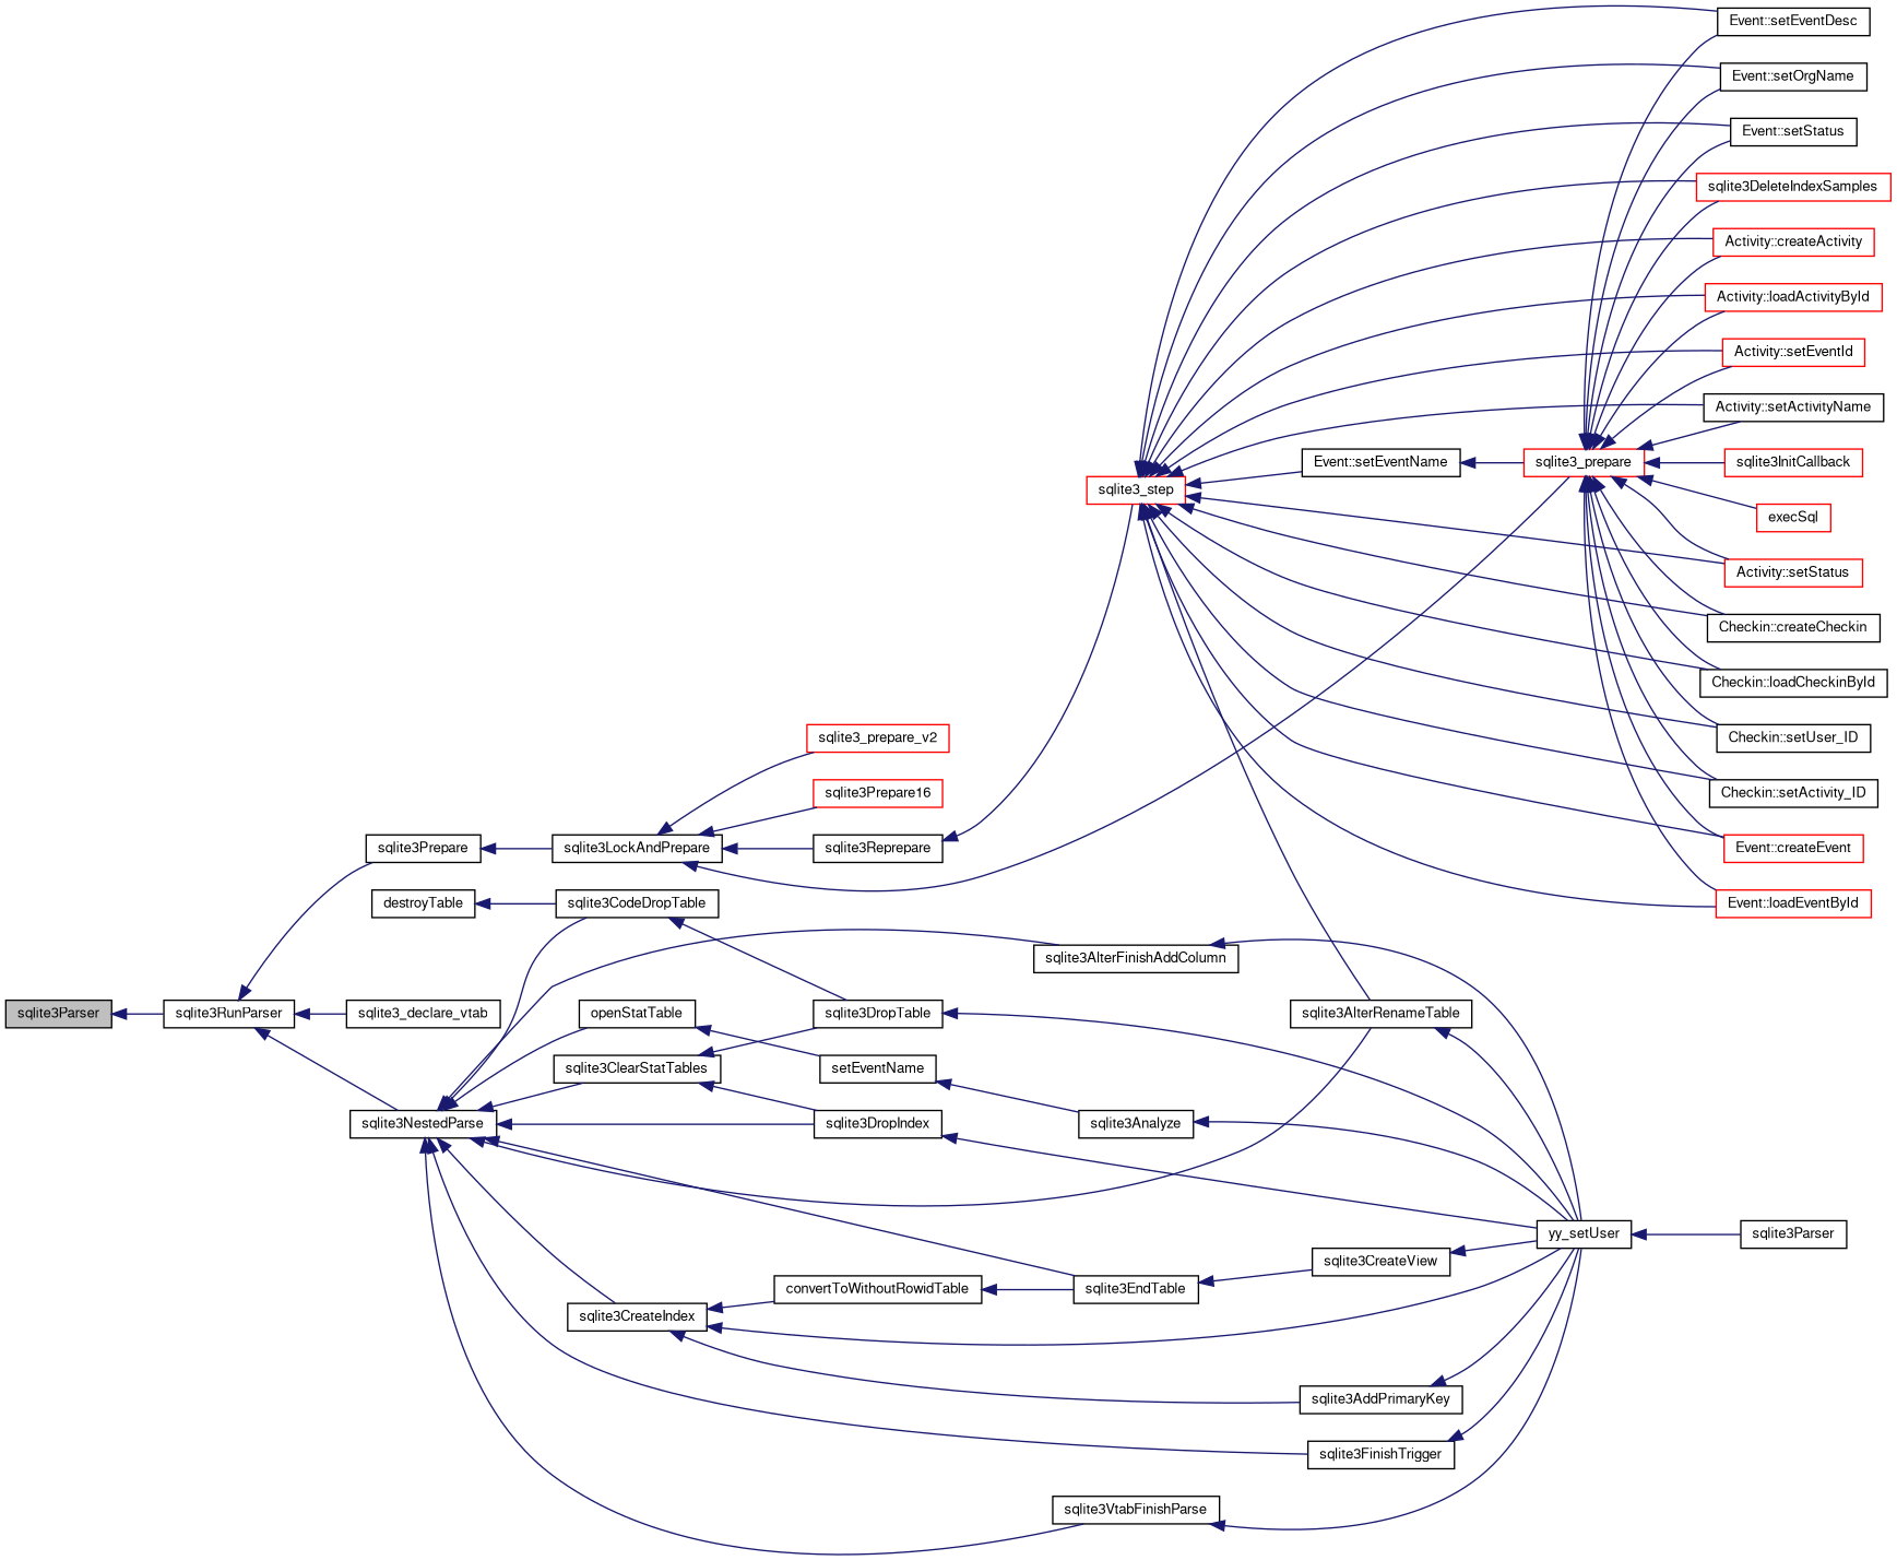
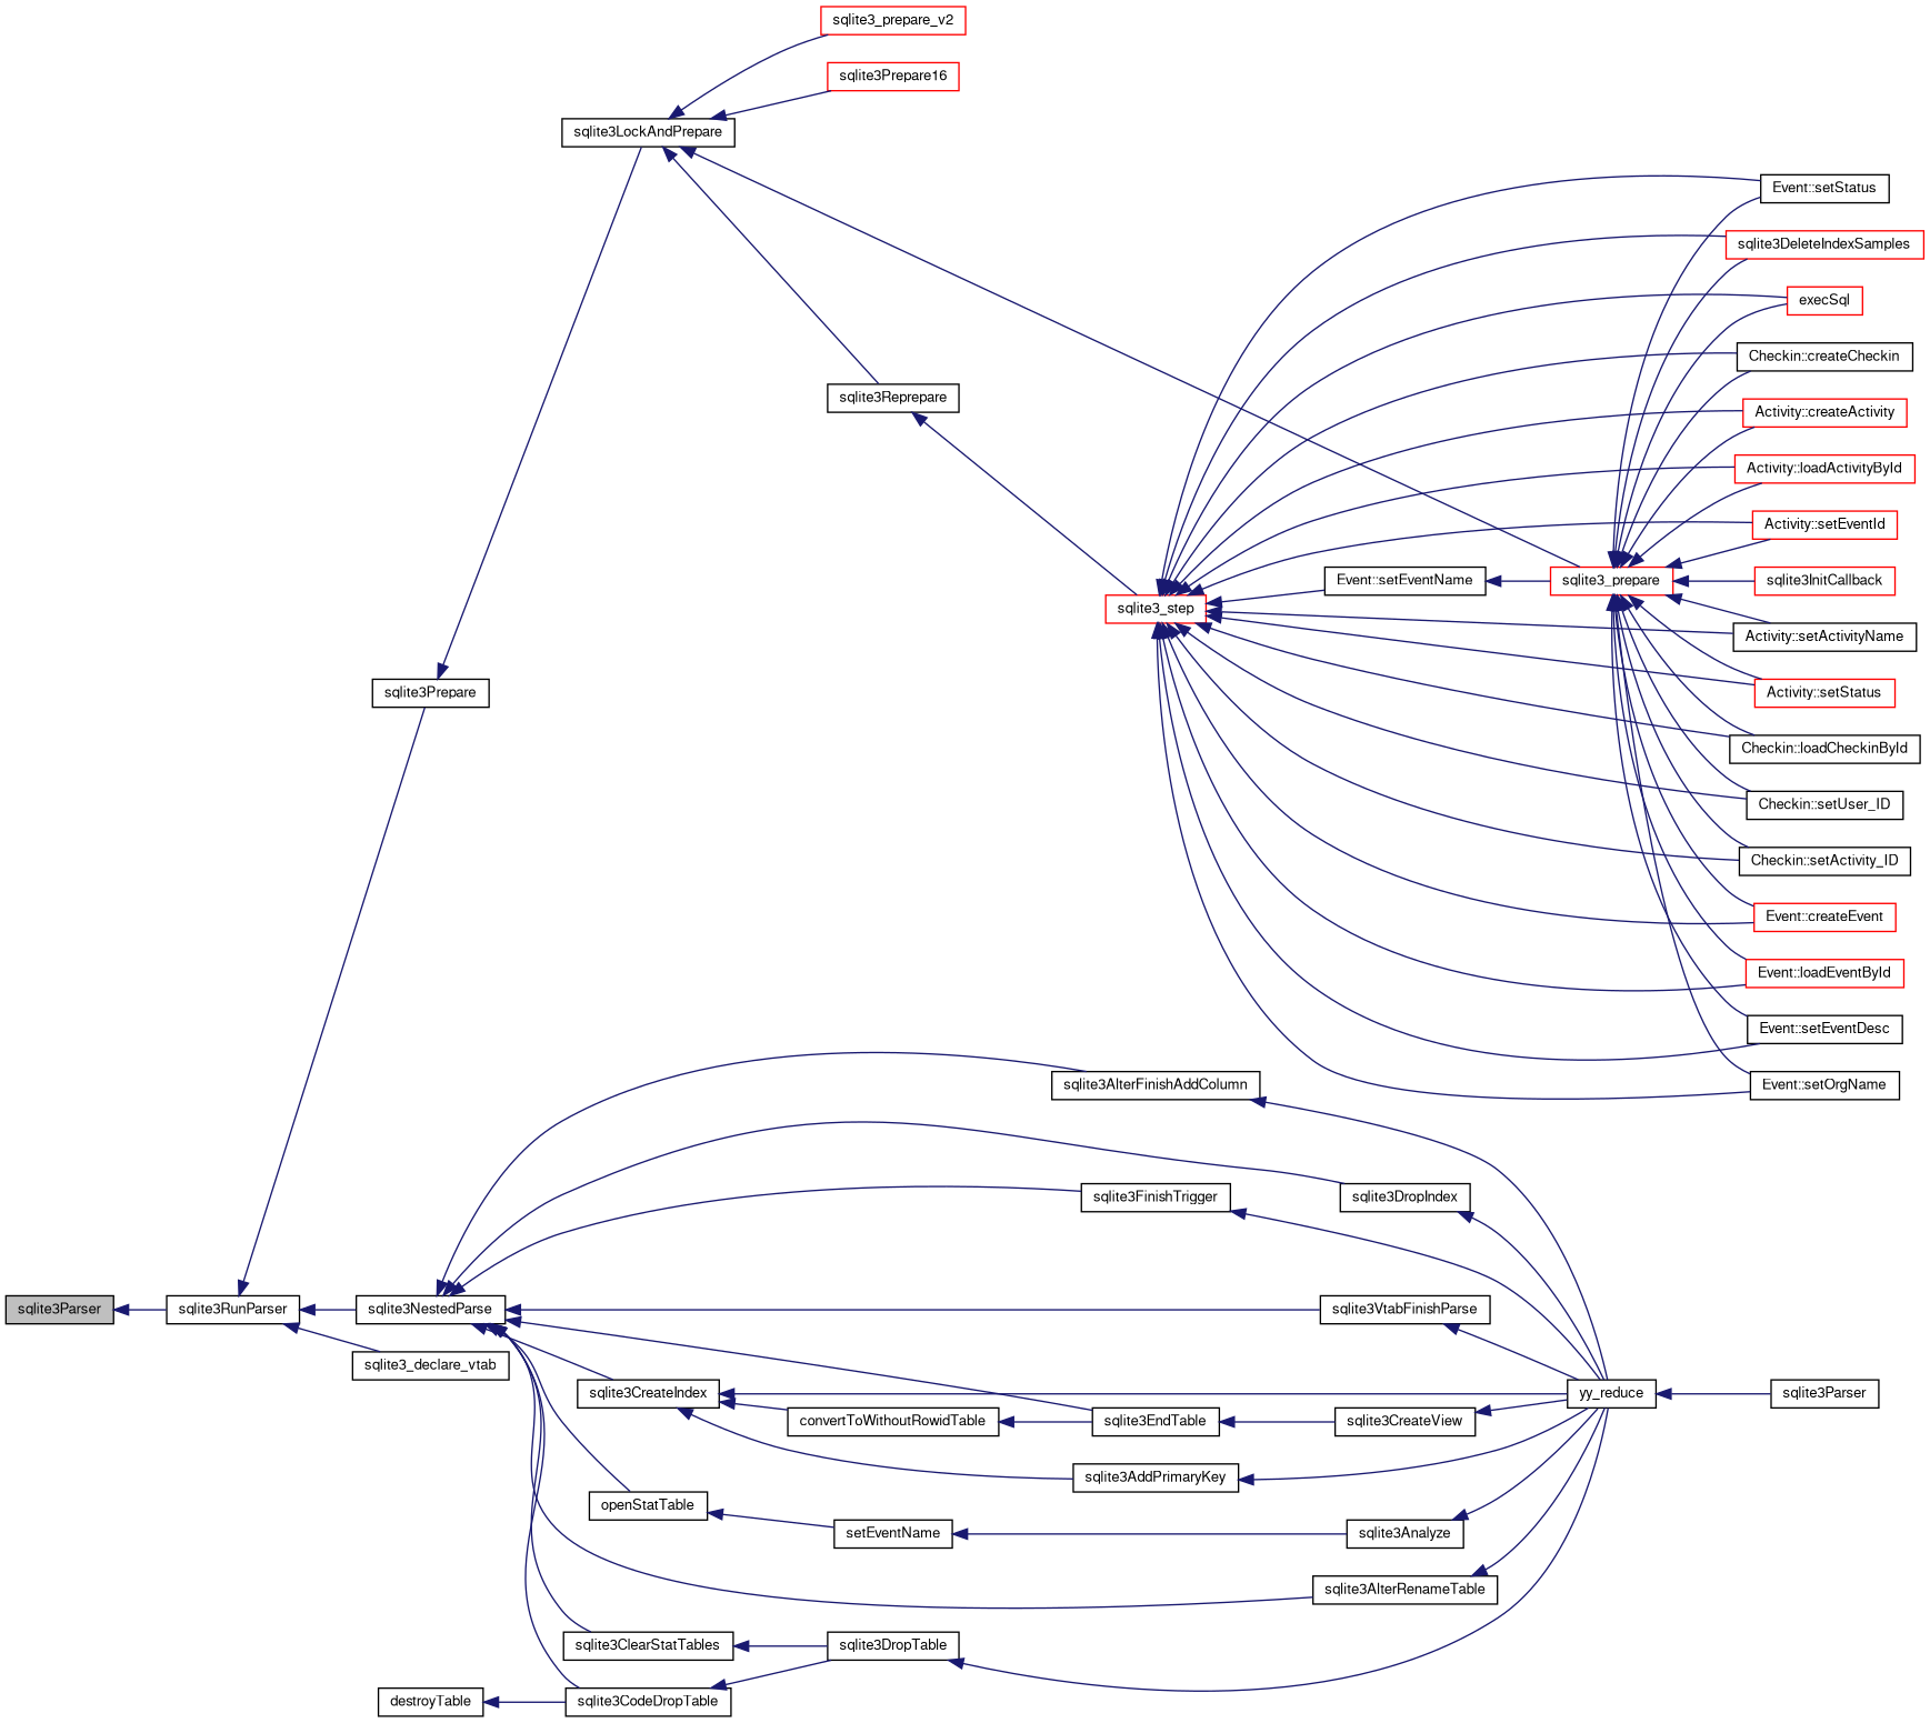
  digraph {
    rankdir=LR
    node [color=black fillcolor=white fontname=FreeSans fontsize=10 shape=record style=filled]
    edge [color=midnightblue dir=back fontname=FreeSans fontsize=10 labelfontname=FreeSans labelfontsize=10 style=solid]
    n1 [fillcolor=grey75 fontcolor=black height=0.2 label=sqlite3Parser width=0.4]
    n2 [height=0.2 label=sqlite3RunParser width=0.4]
    n3 [height=0.2 label=sqlite3NestedParse width=0.4]
    n4 [height=0.2 label=sqlite3Prepare width=0.4]
    n5 [height=0.2 label=sqlite3_declare_vtab width=0.4]
    n6 [height=0.2 label=sqlite3AlterRenameTable width=0.4]
    n7 [height=0.2 label=sqlite3AlterFinishAddColumn width=0.4]
    n8 [height=0.2 label=openStatTable width=0.4]
    n9 [height=0.2 label=sqlite3EndTable width=0.4]
    n10 [height=0.2 label=sqlite3CodeDropTable width=0.4]
    n11 [height=0.2 label=sqlite3DropIndex width=0.4]
    n12 [height=0.2 label=sqlite3ClearStatTables width=0.4]
    n13 [height=0.2 label=sqlite3CreateIndex width=0.4]
    n14 [height=0.2 label=sqlite3FinishTrigger width=0.4]
    n15 [height=0.2 label=sqlite3VtabFinishParse width=0.4]
    n16 [height=0.2 label=sqlite3LockAndPrepare width=0.4]
-   n17 [height=0.2 label=yy_setUser width=0.4]
+   n17 [height=0.2 label=yy_reduce width=0.4]
    n18 [height=0.2 label=setEventName width=0.4]
    n19 [height=0.2 label=sqlite3CreateView width=0.4]
    n20 [height=0.2 label=sqlite3DropTable width=0.4]
    n21 [height=0.2 label=sqlite3AddPrimaryKey width=0.4]
    n22 [height=0.2 label=convertToWithoutRowidTable width=0.4]
    n23 [height=0.2 label=sqlite3Parser width=0.4]
    n24 [height=0.2 label=sqlite3Analyze width=0.4]
    n25 [height=0.2 label=destroyTable width=0.4]
    n26 [height=0.2 label=sqlite3Reprepare width=0.4]
    n27 [color=red height=0.2 label=sqlite3_prepare width=0.4]
    n28 [color=red height=0.2 label=sqlite3_prepare_v2 width=0.4]
    n29 [color=red height=0.2 label=sqlite3Prepare16 width=0.4]
    n30 [color=red height=0.2 label=sqlite3_step width=0.4]
    n31 [color=red height=0.2 label="Activity::createActivity" width=0.4]
    n32 [color=red height=0.2 label="Activity::loadActivityById" width=0.4]
    n33 [color=red height=0.2 label="Activity::setEventId" width=0.4]
    n34 [height=0.2 label="Activity::setActivityName" width=0.4]
    n35 [color=red height=0.2 label="Activity::setStatus" width=0.4]
    n36 [height=0.2 label="Checkin::createCheckin" width=0.4]
    n37 [height=0.2 label="Checkin::loadCheckinById" width=0.4]
    n38 [height=0.2 label="Checkin::setUser_ID" width=0.4]
    n39 [height=0.2 label="Checkin::setActivity_ID" width=0.4]
    n40 [color=red height=0.2 label="Event::createEvent" width=0.4]
    n41 [color=red height=0.2 label="Event::loadEventById" width=0.4]
    n42 [height=0.2 label="Event::setEventDesc" width=0.4]
    n43 [height=0.2 label="Event::setOrgName" width=0.4]
    n44 [height=0.2 label="Event::setStatus" width=0.4]
    n45 [color=red height=0.2 label=sqlite3DeleteIndexSamples width=0.4]
    n46 [color=red height=0.2 label=execSql width=0.4]
    n47 [color=red height=0.2 label=sqlite3InitCallback width=0.4]
    n48 [height=0.2 label="Event::setEventName" width=0.4]
    n1 -> n2
    n2 -> n3
    n2 -> n4
    n2 -> n5
    n3 -> n6
    n3 -> n7
    n3 -> n8
    n3 -> n9
    n3 -> n10
    n3 -> n11
    n3 -> n12
    n3 -> n13
    n3 -> n14
    n3 -> n15
    n4 -> n16
    n6 -> n17
    n7 -> n17
    n8 -> n18
    n9 -> n19
    n10 -> n20
    n11 -> n17
-   n12 -> n11
    n12 -> n20
    n13 -> n17
    n13 -> n21
    n13 -> n22
    n14 -> n17
    n15 -> n17
    n16 -> n26
    n16 -> n27
    n16 -> n28
    n16 -> n29
    n17 -> n23
    n18 -> n24
    n19 -> n17
    n20 -> n17
    n21 -> n17
    n22 -> n9
    n24 -> n17
    n25 -> n10
    n26 -> n30
    n27 -> n31
    n27 -> n32
    n27 -> n33
    n27 -> n34
    n27 -> n35
    n27 -> n36
    n27 -> n37
    n27 -> n38
    n27 -> n39
    n27 -> n40
    n27 -> n41
    n27 -> n42
    n27 -> n43
    n27 -> n44
    n27 -> n45
    n27 -> n46
    n27 -> n47
    n30 -> n31
    n30 -> n32
    n30 -> n33
    n30 -> n34
    n30 -> n35
    n30 -> n36
    n30 -> n37
    n30 -> n38
    n30 -> n39
    n30 -> n40
    n30 -> n41
    n30 -> n42
    n30 -> n43
    n30 -> n44
    n30 -> n45
-   n30 -> n6
+   n30 -> n46
    n30 -> n48
    n48 -> n27
  }
